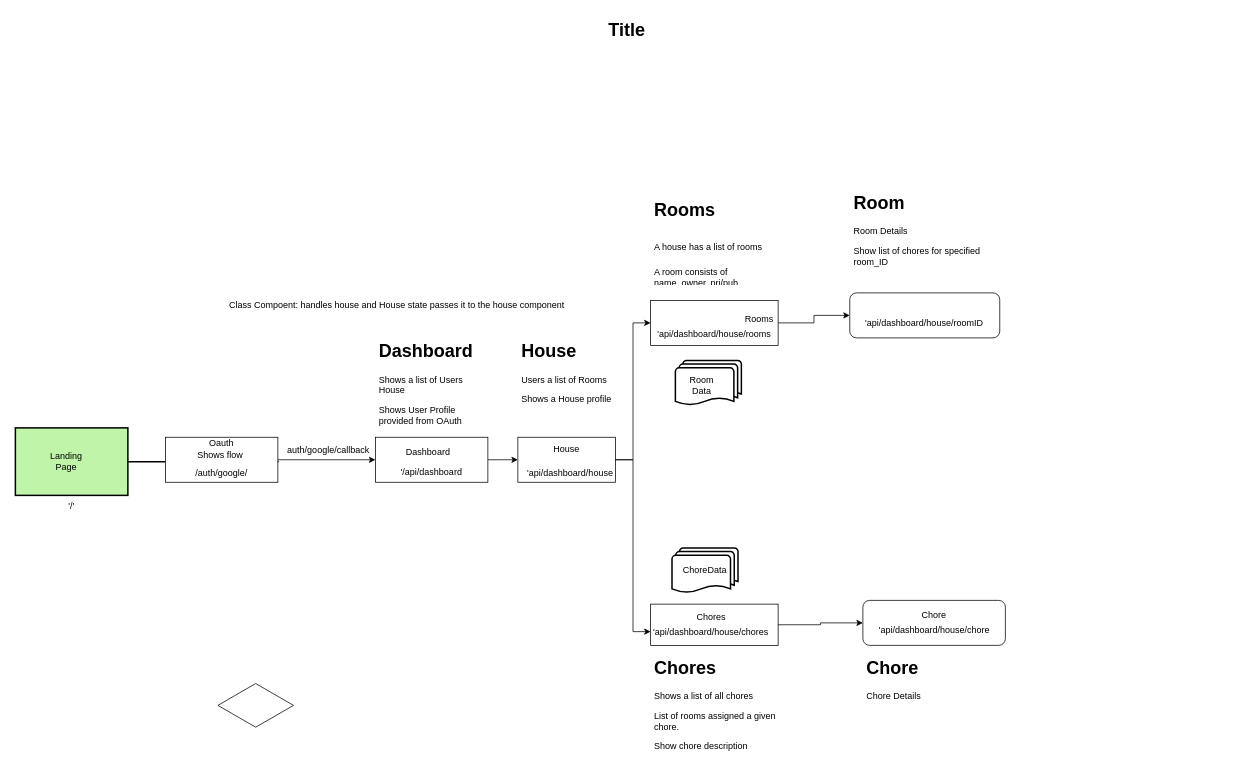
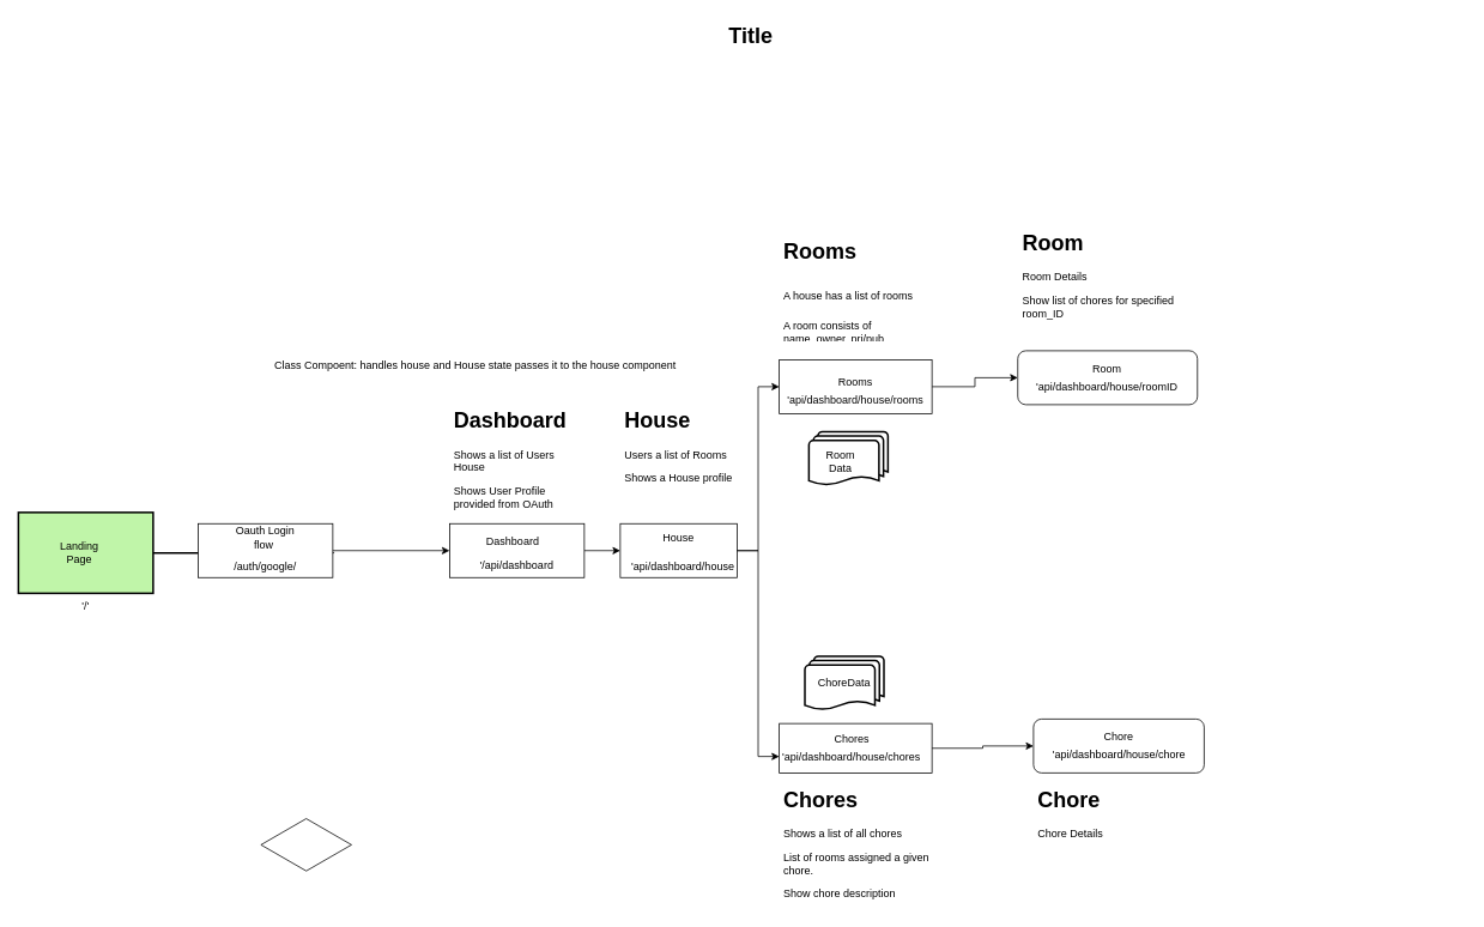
  <mxCell id="0" style=";html=1;" />
  <mxCell id="1" style=";html=1;" parent="0" />
  <mxCell id="2" style="edgeStyle=orthogonalEdgeStyle;rounded=0;html=1;endArrow=block;endFill=1;jettySize=auto;orthogonalLoop=1;strokeWidth=2;startArrow=none;startFill=0;" parent="1" source="22" edge="1"><mxGeometry relative="1" as="geometry"><mxPoint x="372" y="615" as="targetPoint" /></mxGeometry></mxCell>
  <mxCell id="3" value="Title" style="text;strokeColor=none;fillColor=none;html=1;fontSize=24;fontStyle=1;verticalAlign=middle;align=center;" parent="1" vertex="1"><mxGeometry x="40" y="20" width="1590" height="40" as="geometry" /></mxCell>
  <mxCell id="4" style="edgeStyle=orthogonalEdgeStyle;rounded=0;orthogonalLoop=1;jettySize=auto;html=1;exitX=1;exitY=0.5;exitDx=0;exitDy=0;entryX=0;entryY=0.5;entryDx=0;entryDy=0;" edge="1" parent="1" source="31" target="16"><mxGeometry relative="1" as="geometry" /></mxCell>
  <mxCell id="5" value="" style="group" vertex="1" connectable="0" parent="1"><mxGeometry x="1150" y="800" width="190" height="60" as="geometry" /></mxCell>
  <mxCell id="6" value="" style="rounded=1;whiteSpace=wrap;html=1;" vertex="1" parent="5"><mxGeometry width="190" height="60" as="geometry" /></mxCell>
  <mxCell id="7" value="Chore" style="text;html=1;strokeColor=none;fillColor=none;align=center;verticalAlign=middle;whiteSpace=wrap;rounded=0;" vertex="1" parent="5"><mxGeometry x="75" y="10" width="40" height="20" as="geometry" /></mxCell>
  <mxCell id="8" value="'api/dashboard/house/chore" style="text;html=1;strokeColor=none;fillColor=none;align=center;verticalAlign=middle;whiteSpace=wrap;rounded=0;" vertex="1" parent="5"><mxGeometry x="14.5" y="30" width="161" height="20" as="geometry" /></mxCell>
  <mxCell id="9" value="" style="group" vertex="1" connectable="0" parent="1"><mxGeometry x="220" y="582.5" width="150" height="95" as="geometry" /></mxCell>
  <mxCell id="10" value="" style="group" vertex="1" connectable="0" parent="9"><mxGeometry width="150" height="60" as="geometry" /></mxCell>
  <mxCell id="11" value="" style="rounded=0;whiteSpace=wrap;html=1;" vertex="1" parent="10"><mxGeometry width="150" height="60" as="geometry" /></mxCell>
- <mxCell id="12" value="Oauth Shows flow&amp;nbsp;" style="text;html=1;strokeColor=none;fillColor=none;align=center;verticalAlign=middle;whiteSpace=wrap;rounded=0;" vertex="1" parent="10"><mxGeometry x="40" y="5" width="70" height="20" as="geometry" /></mxCell>
+ <mxCell id="12" value="Oauth Login flow&amp;nbsp;" style="text;html=1;strokeColor=none;fillColor=none;align=center;verticalAlign=middle;whiteSpace=wrap;rounded=0;" vertex="1" parent="10"><mxGeometry x="40" y="5" width="70" height="20" as="geometry" /></mxCell>
  <mxCell id="13" value="/auth/google/" style="text;html=1;strokeColor=none;fillColor=none;align=center;verticalAlign=middle;whiteSpace=wrap;rounded=0;" vertex="1" parent="10"><mxGeometry x="55" y="37.5" width="40" height="20" as="geometry" /></mxCell>
  <mxCell id="14" style="edgeStyle=orthogonalEdgeStyle;rounded=0;orthogonalLoop=1;jettySize=auto;html=1;exitX=1;exitY=0.5;exitDx=0;exitDy=0;entryX=0;entryY=0.5;entryDx=0;entryDy=0;" edge="1" parent="1" source="41" target="69"><mxGeometry relative="1" as="geometry" /></mxCell>
  <mxCell id="15" value="" style="group" vertex="1" connectable="0" parent="1"><mxGeometry x="690" y="447.5" width="130" height="195" as="geometry" /></mxCell>
  <mxCell id="16" value="" style="rounded=0;whiteSpace=wrap;html=1;" vertex="1" parent="15"><mxGeometry y="135" width="130" height="60" as="geometry" /></mxCell>
  <mxCell id="17" value="" style="group" vertex="1" connectable="0" parent="15"><mxGeometry x="45" y="140" width="45" height="52.5" as="geometry" /></mxCell>
  <mxCell id="18" value="House" style="text;html=1;strokeColor=none;fillColor=none;align=center;verticalAlign=middle;whiteSpace=wrap;rounded=0;" vertex="1" parent="17"><mxGeometry width="40" height="20" as="geometry" /></mxCell>
  <mxCell id="19" value="'api/dashboard/house" style="text;html=1;strokeColor=none;fillColor=none;align=center;verticalAlign=middle;whiteSpace=wrap;rounded=0;" vertex="1" parent="17"><mxGeometry x="5" y="32.5" width="40" height="20" as="geometry" /></mxCell>
  <mxCell id="20" value="&lt;h1&gt;House&lt;/h1&gt;&lt;p&gt;Users a list of Rooms&lt;/p&gt;&lt;p&gt;Shows a House profile&lt;/p&gt;&lt;p&gt;&amp;nbsp;&lt;/p&gt;" style="text;html=1;strokeColor=none;fillColor=none;spacing=5;spacingTop=-20;whiteSpace=wrap;overflow=hidden;rounded=0;" vertex="1" parent="15"><mxGeometry width="130" height="120" as="geometry" /></mxCell>
  <mxCell id="21" value="" style="group" vertex="1" connectable="0" parent="1"><mxGeometry x="20" y="570" width="150" height="90" as="geometry" /></mxCell>
  <mxCell id="22" value="'/'" style="strokeWidth=2;dashed=0;align=center;fontSize=12;shape=rect;verticalLabelPosition=bottom;verticalAlign=top;fillColor=#c0f5a9" parent="21" vertex="1"><mxGeometry width="150" height="90" as="geometry" /></mxCell>
  <mxCell id="23" value="Landing Page" style="text;html=1;strokeColor=none;fillColor=none;align=center;verticalAlign=middle;whiteSpace=wrap;rounded=0;" vertex="1" parent="21"><mxGeometry x="48" y="35" width="40" height="20" as="geometry" /></mxCell>
  <mxCell id="24" value="" style="group" vertex="1" connectable="0" parent="1"><mxGeometry x="260" y="590" width="230" height="25" as="geometry" /></mxCell>
- <mxCell id="25" value="auth/google/callback" style="text;html=1;strokeColor=none;fillColor=none;align=center;verticalAlign=middle;whiteSpace=wrap;rounded=0;" vertex="1" parent="24"><mxGeometry x="125.455" width="104.545" height="20" as="geometry" /></mxCell>
  <mxCell id="26" value="" style="group" vertex="1" connectable="0" parent="1"><mxGeometry x="500" y="447.5" width="150" height="195" as="geometry" /></mxCell>
  <mxCell id="27" value="" style="group" vertex="1" connectable="0" parent="26"><mxGeometry width="150" height="195" as="geometry" /></mxCell>
  <mxCell id="28" value="" style="group" vertex="1" connectable="0" parent="27"><mxGeometry y="135" width="150" height="60" as="geometry" /></mxCell>
  <mxCell id="29" value="" style="group" vertex="1" connectable="0" parent="28"><mxGeometry width="150" height="60" as="geometry" /></mxCell>
  <mxCell id="30" value="Dashboard" style="text;html=1;strokeColor=none;fillColor=none;align=center;verticalAlign=middle;whiteSpace=wrap;rounded=0;" vertex="1" parent="29"><mxGeometry x="15" y="20" width="40" height="20" as="geometry" /></mxCell>
  <mxCell id="31" value="" style="rounded=0;whiteSpace=wrap;html=1;" vertex="1" parent="29"><mxGeometry width="150" height="60" as="geometry" /></mxCell>
  <mxCell id="32" value="Dashboard" style="text;html=1;strokeColor=none;fillColor=none;align=center;verticalAlign=middle;whiteSpace=wrap;rounded=0;" vertex="1" parent="29"><mxGeometry x="37.5" y="5" width="65" height="30" as="geometry" /></mxCell>
  <mxCell id="33" value="'/api/dashboard" style="text;html=1;strokeColor=none;fillColor=none;align=center;verticalAlign=middle;whiteSpace=wrap;rounded=0;" vertex="1" parent="29"><mxGeometry x="55" y="35" width="40" height="22.5" as="geometry" /></mxCell>
  <mxCell id="34" value="&lt;h1&gt;Dashboard&lt;/h1&gt;&lt;p&gt;Shows a list of Users House&amp;nbsp;&lt;/p&gt;&lt;p&gt;Shows User Profile provided from OAuth&lt;/p&gt;" style="text;html=1;strokeColor=none;fillColor=none;spacing=5;spacingTop=-20;whiteSpace=wrap;overflow=hidden;rounded=0;" vertex="1" parent="27"><mxGeometry width="150" height="120" as="geometry" /></mxCell>
  <mxCell id="35" style="edgeStyle=orthogonalEdgeStyle;rounded=0;orthogonalLoop=1;jettySize=auto;html=1;exitX=1;exitY=0.5;exitDx=0;exitDy=0;entryX=0;entryY=0.5;entryDx=0;entryDy=0;" edge="1" parent="1" source="11" target="31"><mxGeometry relative="1" as="geometry" /></mxCell>
  <mxCell id="36" value="" style="group" vertex="1" connectable="0" parent="1"><mxGeometry x="867" y="260" width="170" height="290" as="geometry" /></mxCell>
  <mxCell id="37" value="" style="group" vertex="1" connectable="0" parent="36"><mxGeometry width="170" height="210" as="geometry" /></mxCell>
  <mxCell id="38" value="" style="group" vertex="1" connectable="0" parent="37"><mxGeometry y="150" width="170" height="60" as="geometry" /></mxCell>
  <mxCell id="39" value="" style="group" vertex="1" connectable="0" parent="38"><mxGeometry width="170" height="60" as="geometry" /></mxCell>
  <mxCell id="40" value="" style="group" vertex="1" connectable="0" parent="39"><mxGeometry y="-10" width="170" height="60" as="geometry" /></mxCell>
  <mxCell id="41" value="" style="rounded=0;whiteSpace=wrap;html=1;" vertex="1" parent="40"><mxGeometry width="170" height="60" as="geometry" /></mxCell>
  <mxCell id="42" value="'api/dashboard/house/rooms" style="text;html=1;strokeColor=none;fillColor=none;align=center;verticalAlign=middle;whiteSpace=wrap;rounded=0;" vertex="1" parent="40"><mxGeometry x="65" y="35" width="40" height="20" as="geometry" /></mxCell>
- <mxCell id="43" value="Rooms" style="text;html=1;strokeColor=none;fillColor=none;align=center;verticalAlign=middle;whiteSpace=wrap;rounded=0;" vertex="1" parent="40"><mxGeometry x="125" y="15" width="40" height="20" as="geometry" /></mxCell>
+ <mxCell id="43" value="Rooms" style="text;html=1;strokeColor=none;fillColor=none;align=center;verticalAlign=middle;whiteSpace=wrap;rounded=0;" vertex="1" parent="40"><mxGeometry x="65" y="15" width="40" height="20" as="geometry" /></mxCell>
  <mxCell id="44" value="&lt;h1&gt;&lt;span&gt;Rooms&lt;/span&gt;&lt;/h1&gt;&lt;h1&gt;&lt;span style=&quot;font-size: 12px ; font-weight: 400&quot;&gt;A house has a list of rooms&lt;/span&gt;&lt;/h1&gt;&lt;div&gt;A room consists of&amp;nbsp;&lt;/div&gt;&lt;div&gt;name, owner, pri/pub, nickname,&amp;nbsp;&lt;/div&gt;" style="text;html=1;strokeColor=none;fillColor=none;spacing=5;spacingTop=-20;whiteSpace=wrap;overflow=hidden;rounded=0;" vertex="1" parent="37"><mxGeometry width="170" height="120" as="geometry" /></mxCell>
  <mxCell id="45" value="" style="group" vertex="1" connectable="0" parent="36"><mxGeometry x="28.5" y="220" width="113" height="70" as="geometry" /></mxCell>
  <mxCell id="46" value="" style="group" vertex="1" connectable="0" parent="45"><mxGeometry y="5" width="113" height="65" as="geometry" /></mxCell>
  <mxCell id="47" value="" style="group" vertex="1" connectable="0" parent="45"><mxGeometry x="4.5" width="88" height="60" as="geometry" /></mxCell>
  <mxCell id="48" value="" style="strokeWidth=2;html=1;shape=mxgraph.flowchart.multi-document;whiteSpace=wrap;" vertex="1" parent="47"><mxGeometry width="88" height="60" as="geometry" /></mxCell>
  <mxCell id="49" value="Room Data" style="text;html=1;strokeColor=none;fillColor=none;align=center;verticalAlign=middle;whiteSpace=wrap;rounded=0;" vertex="1" parent="47"><mxGeometry x="8.633" y="25.558" width="52.733" height="14.444" as="geometry" /></mxCell>
  <mxCell id="50" style="edgeStyle=orthogonalEdgeStyle;rounded=0;orthogonalLoop=1;jettySize=auto;html=1;exitX=1;exitY=0.5;exitDx=0;exitDy=0;entryX=0;entryY=0.5;entryDx=0;entryDy=0;" edge="1" parent="1" source="16" target="58"><mxGeometry relative="1" as="geometry" /></mxCell>
  <mxCell id="51" style="edgeStyle=orthogonalEdgeStyle;rounded=0;orthogonalLoop=1;jettySize=auto;html=1;exitX=1;exitY=0.5;exitDx=0;exitDy=0;entryX=0;entryY=0.5;entryDx=0;entryDy=0;" edge="1" parent="1" source="16" target="41"><mxGeometry relative="1" as="geometry" /></mxCell>
  <mxCell id="52" value="" style="group" vertex="1" connectable="0" parent="1"><mxGeometry x="867" y="740" width="200" height="270" as="geometry" /></mxCell>
  <mxCell id="53" value="&lt;h1&gt;Chores&lt;/h1&gt;&lt;p&gt;Shows a list of all chores&lt;/p&gt;&lt;p&gt;List of rooms assigned a given chore.&lt;/p&gt;&lt;p&gt;Show chore description&amp;nbsp;&lt;/p&gt;" style="text;html=1;strokeColor=none;fillColor=none;spacing=5;spacingTop=-20;whiteSpace=wrap;overflow=hidden;rounded=0;" vertex="1" parent="52"><mxGeometry y="130" width="200" height="140" as="geometry" /></mxCell>
  <mxCell id="54" value="" style="group" vertex="1" connectable="0" parent="52"><mxGeometry y="10" width="170" height="110" as="geometry" /></mxCell>
  <mxCell id="55" value="" style="group" vertex="1" connectable="0" parent="54"><mxGeometry y="55" width="170" height="55" as="geometry" /></mxCell>
  <mxCell id="56" value="" style="group" vertex="1" connectable="0" parent="55"><mxGeometry width="170" height="55" as="geometry" /></mxCell>
  <mxCell id="57" value="" style="rounded=0;whiteSpace=wrap;html=1;" vertex="1" parent="56"><mxGeometry width="170" height="55" as="geometry" /></mxCell>
  <mxCell id="58" value="'api/dashboard/house/chores" style="text;html=1;strokeColor=none;fillColor=none;align=center;verticalAlign=middle;whiteSpace=wrap;rounded=0;" vertex="1" parent="56"><mxGeometry y="27.5" width="161" height="18.333" as="geometry" /></mxCell>
  <mxCell id="59" value="" style="group" vertex="1" connectable="0" parent="56"><mxGeometry x="60.5" y="9.167" width="40" height="18.333" as="geometry" /></mxCell>
  <mxCell id="60" value="Chores" style="text;html=1;strokeColor=none;fillColor=none;align=center;verticalAlign=middle;whiteSpace=wrap;rounded=0;" vertex="1" parent="59"><mxGeometry width="40" height="18.333" as="geometry" /></mxCell>
  <mxCell id="61" value="" style="group" vertex="1" connectable="0" parent="54"><mxGeometry x="28.5" y="-20" width="88" height="60" as="geometry" /></mxCell>
  <mxCell id="62" value="" style="strokeWidth=2;html=1;shape=mxgraph.flowchart.multi-document;whiteSpace=wrap;" vertex="1" parent="61"><mxGeometry width="88" height="60" as="geometry" /></mxCell>
  <mxCell id="63" value="ChoreData" style="text;html=1;strokeColor=none;fillColor=none;align=center;verticalAlign=middle;whiteSpace=wrap;rounded=0;" vertex="1" parent="61"><mxGeometry x="27.263" y="22.67" width="33.467" height="14.667" as="geometry" /></mxCell>
  <mxCell id="64" style="edgeStyle=orthogonalEdgeStyle;rounded=0;orthogonalLoop=1;jettySize=auto;html=1;exitX=1;exitY=0.5;exitDx=0;exitDy=0;entryX=0;entryY=0.5;entryDx=0;entryDy=0;" edge="1" parent="1" source="57" target="6"><mxGeometry relative="1" as="geometry" /></mxCell>
  <mxCell id="65" value="" style="group" vertex="1" connectable="0" parent="1"><mxGeometry x="1132.5" y="390" width="225" height="160" as="geometry" /></mxCell>
  <mxCell id="66" value="" style="group" vertex="1" connectable="0" parent="65"><mxGeometry width="225" height="160" as="geometry" /></mxCell>
  <mxCell id="67" value="" style="group" vertex="1" connectable="0" parent="66"><mxGeometry width="200" height="80" as="geometry" /></mxCell>
  <mxCell id="68" value="" style="group" vertex="1" connectable="0" parent="67"><mxGeometry width="200" height="80" as="geometry" /></mxCell>
  <mxCell id="69" value="" style="rounded=1;whiteSpace=wrap;html=1;" vertex="1" parent="68"><mxGeometry width="200" height="60" as="geometry" /></mxCell>
  <mxCell id="70" value="" style="group" vertex="1" connectable="0" parent="68"><mxGeometry x="78.947" y="10" width="42.105" height="40" as="geometry" /></mxCell>
+ <mxCell id="71" value="Room" style="text;html=1;strokeColor=none;fillColor=none;align=center;verticalAlign=middle;whiteSpace=wrap;rounded=0;" vertex="1" parent="70"><mxGeometry width="42.105" height="20" as="geometry" /></mxCell>
  <mxCell id="72" value="'api/dashboard/house/roomID" style="text;html=1;strokeColor=none;fillColor=none;align=center;verticalAlign=middle;whiteSpace=wrap;rounded=0;" vertex="1" parent="70"><mxGeometry y="20" width="42.105" height="20" as="geometry" /></mxCell>
  <mxCell id="73" value="&lt;h1&gt;Room&lt;/h1&gt;&lt;p&gt;Room Details&lt;/p&gt;&lt;p&gt;Show list of chores for specified room_ID&lt;/p&gt;" style="text;html=1;strokeColor=none;fillColor=none;spacing=5;spacingTop=-20;whiteSpace=wrap;overflow=hidden;rounded=0;" vertex="1" parent="1"><mxGeometry x="1132.5" y="250" width="190" height="120" as="geometry" /></mxCell>
  <mxCell id="74" value="&lt;h1&gt;Chore&lt;/h1&gt;&lt;p&gt;Chore Details&lt;/p&gt;" style="text;html=1;strokeColor=none;fillColor=none;spacing=5;spacingTop=-20;whiteSpace=wrap;overflow=hidden;rounded=0;" vertex="1" parent="1"><mxGeometry x="1150" y="870" width="190" height="120" as="geometry" /></mxCell>
  <mxCell id="75" value="" style="html=1;whiteSpace=wrap;aspect=fixed;shape=isoRectangle;" vertex="1" parent="1"><mxGeometry x="290" y="909.75" width="100.833" height="60.5" as="geometry" /></mxCell>
  <mxCell id="76" value="Class Compoent: handles house and House state passes it to the house component&amp;nbsp;" style="text;html=1;align=center;verticalAlign=middle;resizable=0;points=[];autosize=1;" vertex="1" parent="1"><mxGeometry x="295" y="396" width="470" height="20" as="geometry" /></mxCell>
